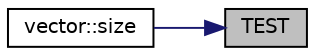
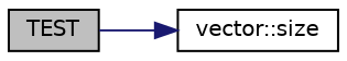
  digraph {
    rankdir=LR
    node [color=black fontname=Helvetica fontsize=10 shape=record style=filled]
    n1 [fillcolor=grey75 fontcolor=black height=0.2 label=TEST width=0.4]
    n2 [fillcolor=white height=0.2 label="vector::size" width=0.4]
-   n2 -> n1 [color=midnightblue fontname=Helvetica fontsize=10 labelfontname=Helvetica labelfontsize=10 style=solid]
+   n1 -> n2 [color=midnightblue fontname=Helvetica fontsize=10 labelfontname=Helvetica labelfontsize=10 style=solid]
  }
